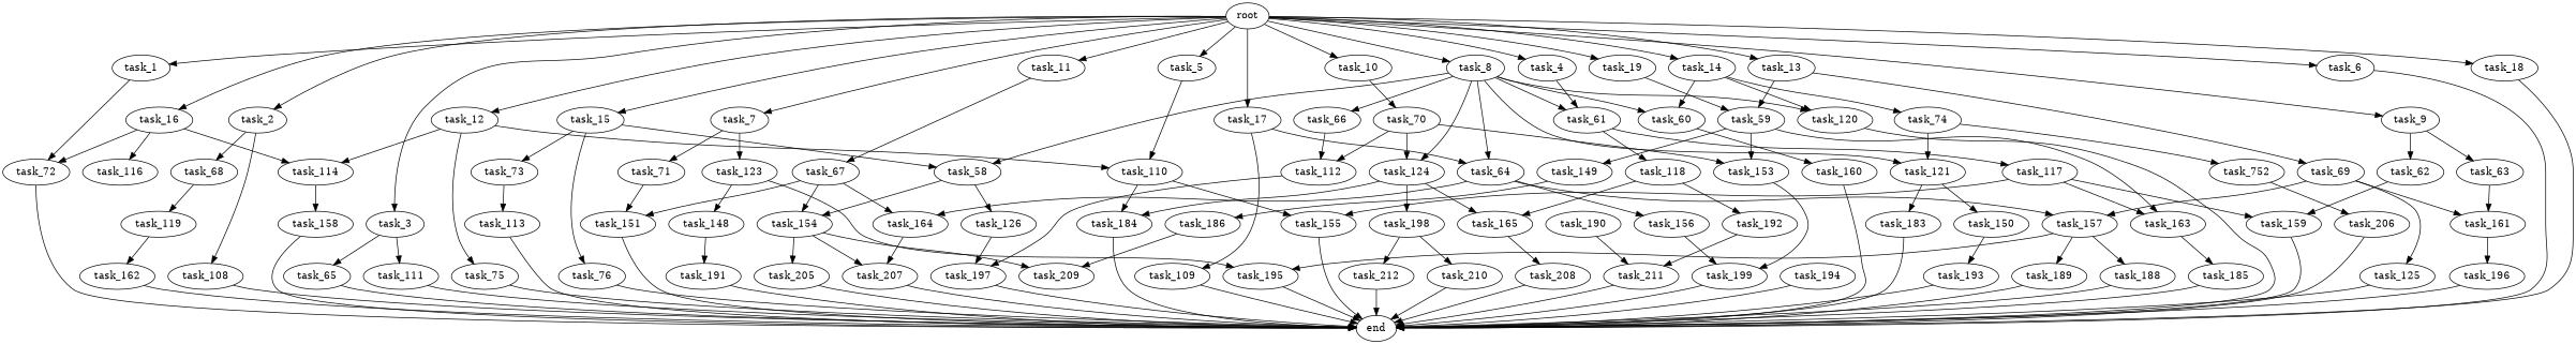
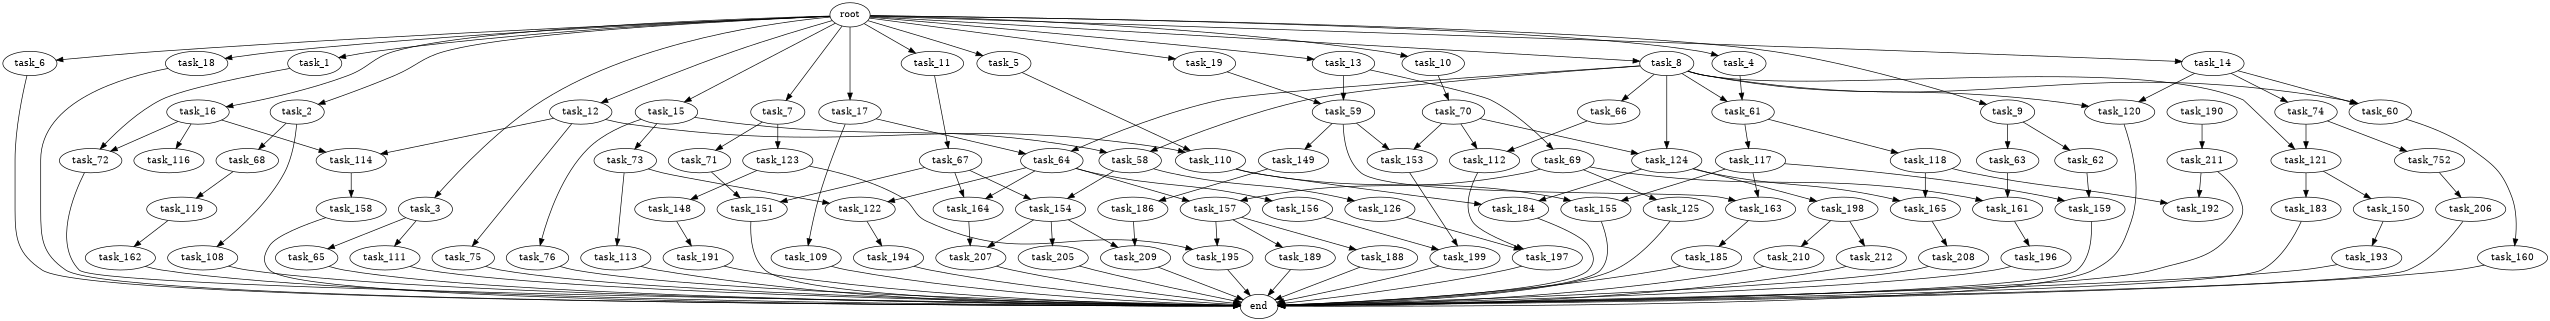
  digraph {
    root
    task_1
    task_2
    task_3
    task_4
    task_5
    task_6
    task_7
    task_8
    task_9
    task_10
    task_11
    task_12
    task_13
    task_14
    task_15
    task_16
    task_17
    task_18
    task_19
    task_72
    task_68
    task_108
    task_65
    task_111
    task_61
    task_110
    end
    task_71
    task_123
    task_58
    task_60
    task_64
    task_66
    task_120
    task_121
    task_124
    task_62
    task_63
    task_70
    task_67
    task_75
    task_114
    task_59
    task_69
    task_74
    task_73
    task_76
    task_116
    task_109
    task_119
    task_117
    task_118
    task_155
    task_184
    task_151
    task_148
    task_195
    task_126
    task_154
    task_160
+   task_122
    task_156
    task_157
    task_164
    task_112
    task_150
    task_183
    task_165
    task_198
    task_159
    task_161
    task_153
    task_158
    task_149
    task_163
    task_125
    n78 [label=task_752]
    task_113
    task_197
    task_205
    task_207
    task_209
    task_186
    task_199
    task_185
    task_192
    task_196
    task_194
    task_188
    task_189
    task_162
    task_206
    task_190
    task_211
    task_208
    task_193
    task_191
    task_210
    task_212
    root -> task_1
    root -> task_2
    root -> task_3
    root -> task_4
    root -> task_5
    root -> task_6
    root -> task_7
    root -> task_8
    root -> task_9
    root -> task_10
    root -> task_11
    root -> task_12
    root -> task_13
    root -> task_14
    root -> task_15
    root -> task_16
    root -> task_17
    root -> task_18
    root -> task_19
    task_1 -> task_72
    task_2 -> task_68
    task_2 -> task_108
    task_3 -> task_65
    task_3 -> task_111
    task_4 -> task_61
    task_5 -> task_110
    task_6 -> end
    task_7 -> task_71
    task_7 -> task_123
    task_8 -> task_61
    task_8 -> task_58
    task_8 -> task_60
    task_8 -> task_64
    task_8 -> task_66
    task_8 -> task_120
    task_8 -> task_121
    task_8 -> task_124
    task_9 -> task_62
    task_9 -> task_63
    task_10 -> task_70
    task_11 -> task_67
    task_12 -> task_110
    task_12 -> task_75
    task_12 -> task_114
    task_13 -> task_59
    task_13 -> task_69
    task_14 -> task_60
    task_14 -> task_120
    task_14 -> task_74
    task_15 -> task_58
    task_15 -> task_73
    task_15 -> task_76
    task_16 -> task_72
    task_16 -> task_114
    task_16 -> task_116
    task_17 -> task_64
    task_17 -> task_109
    task_18 -> end
    task_19 -> task_59
    task_72 -> end
    task_68 -> task_119
    task_108 -> end
    task_65 -> end
    task_111 -> end
    task_61 -> task_117
    task_61 -> task_118
    task_110 -> task_155
    task_110 -> task_184
    task_71 -> task_151
    task_123 -> task_148
    task_123 -> task_195
    task_58 -> task_126
    task_58 -> task_154
    task_60 -> task_160
+   task_64 -> task_122
    task_64 -> task_156
    task_64 -> task_157
    task_64 -> task_164
    task_66 -> task_112
    task_120 -> end
    task_121 -> task_150
    task_121 -> task_183
    task_124 -> task_184
    task_124 -> task_165
    task_124 -> task_198
    task_62 -> task_159
    task_63 -> task_161
    task_70 -> task_124
    task_70 -> task_112
    task_70 -> task_153
    task_67 -> task_151
    task_67 -> task_154
    task_67 -> task_164
    task_75 -> end
    task_114 -> task_158
    task_59 -> task_153
    task_59 -> task_149
    task_59 -> task_163
    task_69 -> task_157
    task_69 -> task_161
    task_69 -> task_125
    task_74 -> task_121
    task_74 -> n78
+   task_73 -> task_122
    task_73 -> task_113
    task_76 -> end
    task_109 -> end
    task_119 -> task_162
    task_117 -> task_155
    task_117 -> task_159
    task_117 -> task_163
    task_118 -> task_165
    task_118 -> task_192
    task_155 -> end
    task_184 -> end
    task_151 -> end
    task_148 -> task_191
    task_195 -> end
    task_126 -> task_197
    task_154 -> task_205
    task_154 -> task_207
    task_154 -> task_209
    task_160 -> end
+   task_122 -> task_194
    task_156 -> task_199
    task_157 -> task_195
    task_157 -> task_188
    task_157 -> task_189
    task_164 -> task_207
    task_112 -> task_197
    task_150 -> task_193
    task_183 -> end
    task_165 -> task_208
    task_198 -> task_210
    task_198 -> task_212
    task_159 -> end
    task_161 -> task_196
    task_153 -> task_199
    task_158 -> end
    task_149 -> task_186
    task_163 -> task_185
    task_125 -> end
    n78 -> task_206
    task_113 -> end
    task_197 -> end
    task_205 -> end
    task_207 -> end
+   task_209 -> end
    task_186 -> task_209
    task_199 -> end
    task_185 -> end
-   task_192 -> task_211
+   task_211 -> task_192
    task_196 -> end
    task_194 -> end
    task_188 -> end
    task_189 -> end
    task_162 -> end
    task_206 -> end
    task_190 -> task_211
    task_211 -> end
    task_208 -> end
    task_193 -> end
    task_191 -> end
    task_210 -> end
    task_212 -> end
  }
